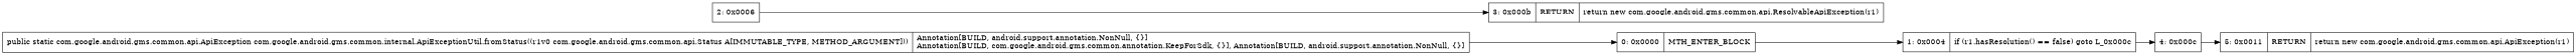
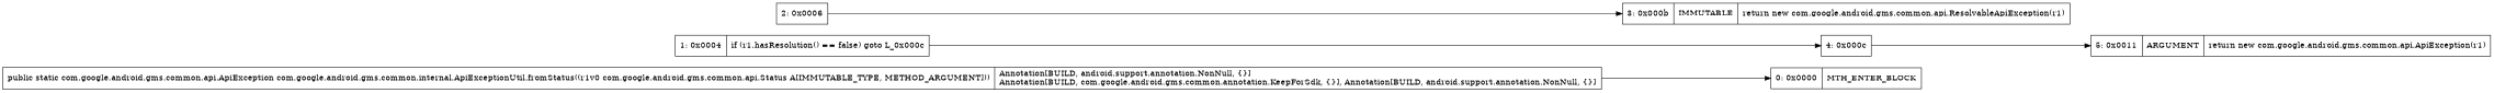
  digraph {
    rankdir=LR
    node [shape=record]
    n1 [label="{0\:\ 0x0000|MTH_ENTER_BLOCK\l}"]
    n2 [label="{1\:\ 0x0004|if (r1.hasResolution() == false) goto L_0x000c\l}"]
    n3 [label="{4\:\ 0x000c}"]
    n4 [label="{2\:\ 0x0006}"]
-   n5 [label="{3\:\ 0x000b|RETURN\l|return new com.google.android.gms.common.api.ResolvableApiException(r1)\l}"]
-   n6 [label="{5\:\ 0x0011|RETURN\l|return new com.google.android.gms.common.api.ApiException(r1)\l}"]
+   n5 [label="{3\:\ 0x000b|IMMUTABLE\l|return new com.google.android.gms.common.api.ResolvableApiException(r1)\l}"]
+   n6 [label="{5\:\ 0x0011|ARGUMENT\l|return new com.google.android.gms.common.api.ApiException(r1)\l}"]
    n7 [label="{public static com.google.android.gms.common.api.ApiException com.google.android.gms.common.internal.ApiExceptionUtil.fromStatus((r1v0 com.google.android.gms.common.api.Status A[IMMUTABLE_TYPE, METHOD_ARGUMENT]))  | Annotation[BUILD, android.support.annotation.NonNull, \{\}]\lAnnotation[BUILD, com.google.android.gms.common.annotation.KeepForSdk, \{\}], Annotation[BUILD, android.support.annotation.NonNull, \{\}]\l}"]
-   n1 -> n2
    n2 -> n3
    n3 -> n6
    n4 -> n5
    n7 -> n1
  }
